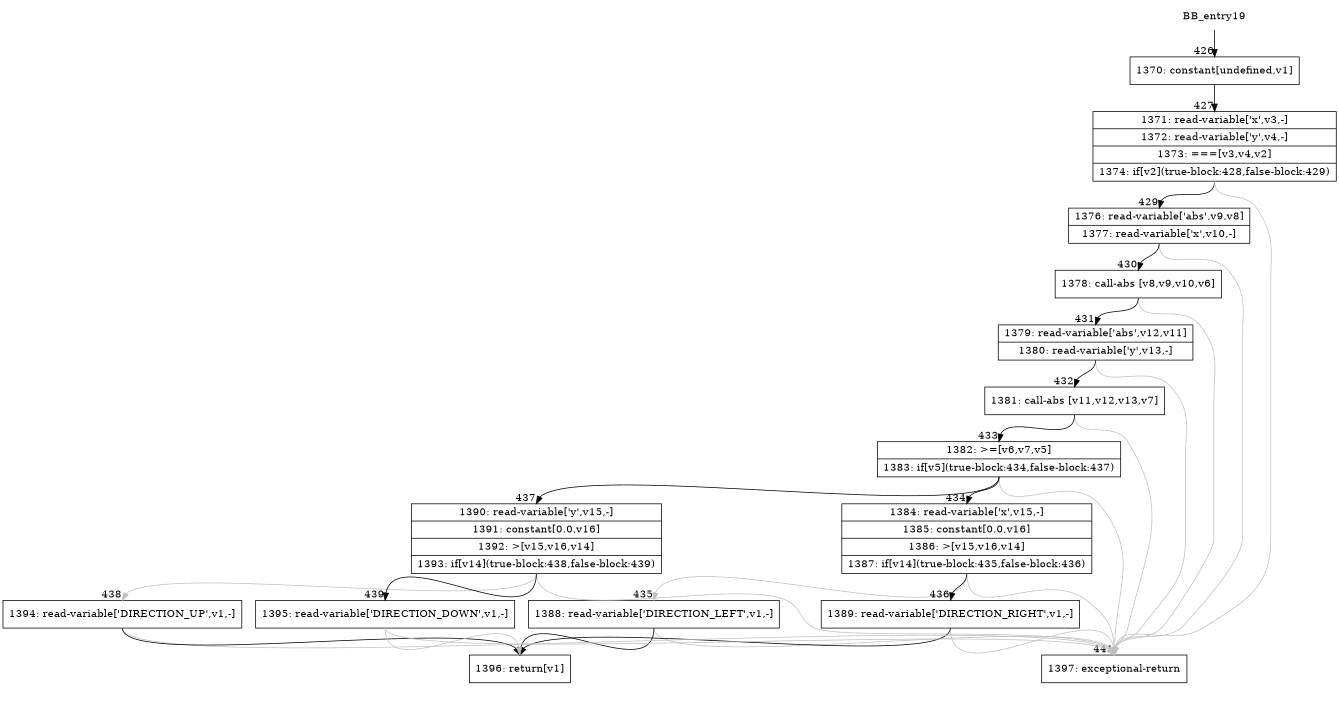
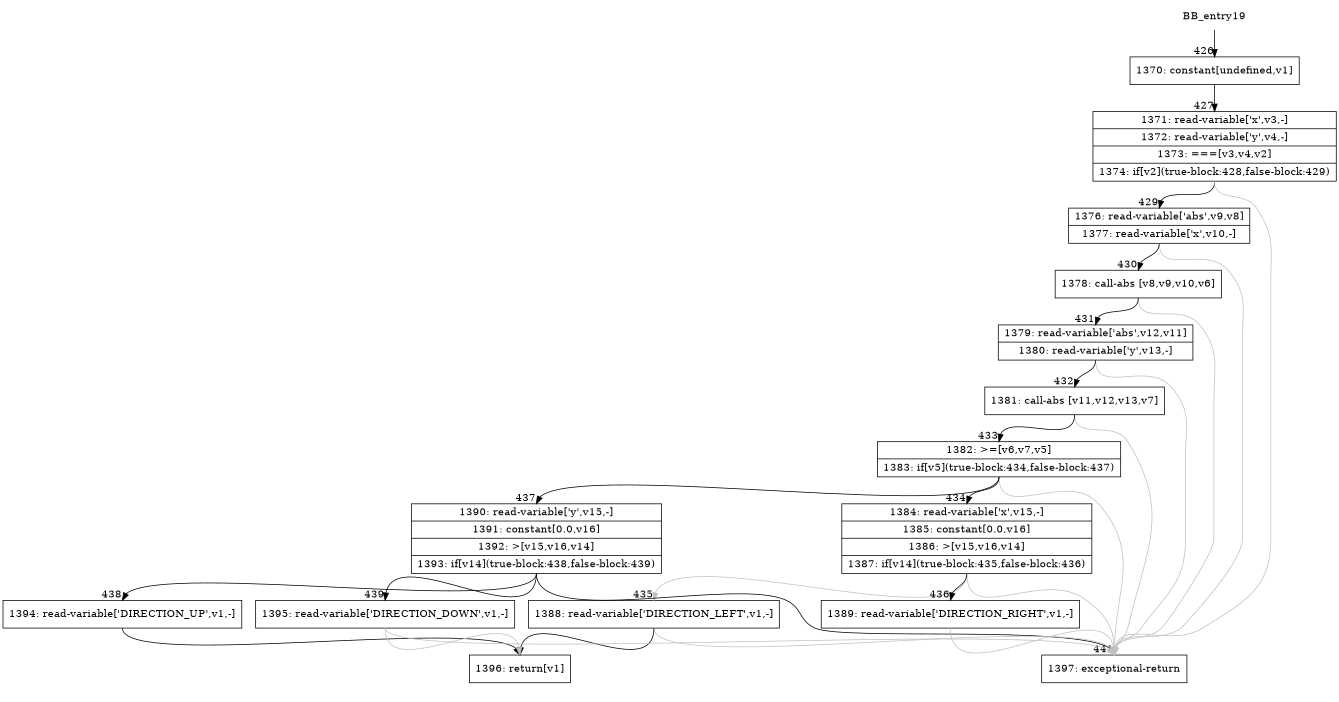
  digraph {
    rankdir=TD
    node [shape=record]
    edge [headport=n tailport=s]
    n1 [label=BB_entry19 shape=none]
    n2 [label="{1370: constant[undefined,v1]}"]
    n3 [label="{1371: read-variable['x',v3,-]|1372: read-variable['y',v4,-]|1373: ===[v3,v4,v2]|1374: if[v2](true-block:428,false-block:429)}"]
    n4 [label="{1376: read-variable['abs',v9,v8]|1377: read-variable['x',v10,-]}"]
    n5 [label="{1397: exceptional-return}"]
    n6 [label="{1378: call-abs [v8,v9,v10,v6]}"]
    n7 [label="{1396: return[v1]}"]
    n8 [label="{1379: read-variable['abs',v12,v11]|1380: read-variable['y',v13,-]}"]
    n9 [label="{1381: call-abs [v11,v12,v13,v7]}"]
    n10 [label="{1382: \>=[v6,v7,v5]|1383: if[v5](true-block:434,false-block:437)}"]
    n11 [label="{1384: read-variable['x',v15,-]|1385: constant[0.0,v16]|1386: \>[v15,v16,v14]|1387: if[v14](true-block:435,false-block:436)}"]
    n12 [label="{1390: read-variable['y',v15,-]|1391: constant[0.0,v16]|1392: \>[v15,v16,v14]|1393: if[v14](true-block:438,false-block:439)}"]
    n13 [label="{1388: read-variable['DIRECTION_LEFT',v1,-]}"]
    n14 [label="{1389: read-variable['DIRECTION_RIGHT',v1,-]}"]
    n15 [label="{1394: read-variable['DIRECTION_UP',v1,-]}"]
    n16 [label="{1395: read-variable['DIRECTION_DOWN',v1,-]}"]
    n1 -> n2 [headlabel="    426"]
    n2 -> n3 [headlabel="      427"]
    n3 -> n4 [headlabel="      429"]
    n3 -> n5 [color=gray headlabel="      441"]
    n4 -> n5 [color=gray]
    n4 -> n6 [headlabel="      430"]
    n6 -> n5 [color=gray]
    n6 -> n8 [headlabel="      431"]
    n8 -> n5 [color=gray]
    n8 -> n9 [headlabel="      432"]
    n9 -> n5 [color=gray]
    n9 -> n10 [headlabel="      433"]
    n10 -> n5 [color=gray]
    n10 -> n11 [headlabel="      434"]
    n10 -> n12 [headlabel="      437"]
    n11 -> n5 [color=gray]
    n11 -> n13 [color=gray headlabel="      435"]
    n11 -> n14 [headlabel="      436"]
-   n12 -> n5 [color=gray]
-   n12 -> n15 [headlabel="      438" color=gray]
+   n12 -> n5 [color=black]
+   n12 -> n15 [headlabel="      438"]
    n12 -> n16 [headlabel="      439"]
    n13 -> n5 [color=gray]
    n13 -> n7
    n14 -> n5 [color=gray]
-   n14 -> n7
-   n15 -> n5 [color=gray]
    n15 -> n7
    n16 -> n5 [color=gray]
    n16 -> n7 [color=gray]
  }
